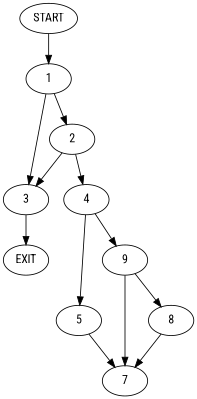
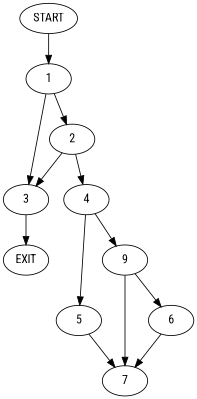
  digraph {
    fontname="Roboto Condensed"
    node [fontname="Roboto Condensed"]
    edge [fontname="Roboto Condensed"]
    n1 [label=START]
    1
    2
    3
    n5 [label=EXIT]
    4
    5
    n8 [label=9]
    7
-   8
+   8 [label=6]
    n1 -> 1
    1 -> 2
    1 -> 3
    2 -> 3
    2 -> 4
    3 -> n5
    4 -> 5
    4 -> n8
    5 -> 7
    n8 -> 7
    n8 -> 8
    8 -> 7
  }
